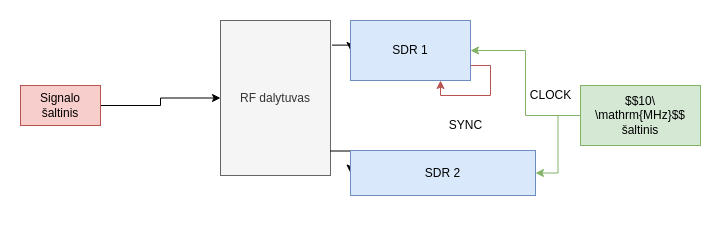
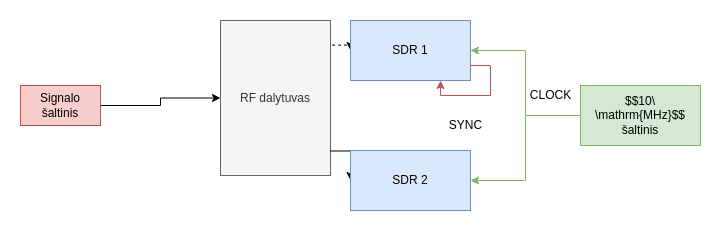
  <mxCell id="0" />
  <mxCell id="1" parent="0" />
  <mxCell id="2" style="edgeStyle=orthogonalEdgeStyle;rounded=0;orthogonalLoop=1;jettySize=auto;html=1;exitX=1;exitY=0.5;exitDx=0;exitDy=0;entryX=0;entryY=0.5;entryDx=0;entryDy=0;" edge="1" parent="1" source="3" target="4"><mxGeometry relative="1" as="geometry" /></mxCell>
  <mxCell id="3" value="Signalo šaltinis" style="rounded=0;whiteSpace=wrap;html=1;fillColor=#f8cecc;strokeColor=#b85450;" vertex="1" parent="1"><mxGeometry x="20" y="85" width="80" height="40" as="geometry" /></mxCell>
  <mxCell id="4" value="RF dalytuvas" style="rounded=0;whiteSpace=wrap;html=1;fillColor=#f5f5f5;strokeColor=#666666;fontColor=#333333;" vertex="1" parent="1"><mxGeometry x="220" y="20" width="110" height="155" as="geometry" /></mxCell>
- <mxCell id="5" style="edgeStyle=orthogonalEdgeStyle;rounded=0;orthogonalLoop=1;jettySize=auto;html=1;exitX=1.014;exitY=0.159;exitDx=0;exitDy=0;entryX=0;entryY=0.5;entryDx=0;entryDy=0;exitPerimeter=0;" edge="1" parent="1" source="4" target="6"><mxGeometry relative="1" as="geometry" /></mxCell>
+ <mxCell id="5" style="edgeStyle=orthogonalEdgeStyle;rounded=0;orthogonalLoop=1;jettySize=auto;html=1;exitX=1.014;exitY=0.159;exitDx=0;exitDy=0;entryX=0;entryY=0.5;entryDx=0;entryDy=0;exitPerimeter=0;dashed=1;" edge="1" parent="1" source="4" target="6"><mxGeometry relative="1" as="geometry" /></mxCell>
  <mxCell id="6" value="SDR 1" style="rounded=0;whiteSpace=wrap;html=1;fillColor=#dae8fc;strokeColor=#6c8ebf;" vertex="1" parent="1"><mxGeometry x="350" y="20" width="120" height="60" as="geometry" /></mxCell>
  <mxCell id="7" style="edgeStyle=orthogonalEdgeStyle;rounded=0;orthogonalLoop=1;jettySize=auto;html=1;exitX=0.997;exitY=0.842;exitDx=0;exitDy=0;entryX=0;entryY=0.5;entryDx=0;entryDy=0;exitPerimeter=0;" edge="1" parent="1" source="4" target="8"><mxGeometry relative="1" as="geometry" /></mxCell>
- <mxCell id="8" value="SDR 2" style="rounded=0;whiteSpace=wrap;html=1;fillColor=#dae8fc;strokeColor=#6c8ebf;" vertex="1" parent="1"><mxGeometry x="350" y="150" width="185" height="45" as="geometry" /></mxCell>
+ <mxCell id="8" value="SDR 2" style="rounded=0;whiteSpace=wrap;html=1;fillColor=#dae8fc;strokeColor=#6c8ebf;" vertex="1" parent="1"><mxGeometry x="350" y="150" width="120" height="60" as="geometry" /></mxCell>
  <mxCell id="9" style="edgeStyle=orthogonalEdgeStyle;rounded=0;orthogonalLoop=1;jettySize=auto;html=1;exitX=0;exitY=0.5;exitDx=0;exitDy=0;entryX=1;entryY=0.5;entryDx=0;entryDy=0;fillColor=#d5e8d4;strokeColor=#82b366;" edge="1" parent="1" source="11" target="6"><mxGeometry relative="1" as="geometry" /></mxCell>
  <mxCell id="10" style="edgeStyle=orthogonalEdgeStyle;rounded=0;orthogonalLoop=1;jettySize=auto;html=1;exitX=0;exitY=0.5;exitDx=0;exitDy=0;entryX=1;entryY=0.5;entryDx=0;entryDy=0;fillColor=#d5e8d4;strokeColor=#82b366;" edge="1" parent="1" source="11" target="8"><mxGeometry relative="1" as="geometry" /></mxCell>
  <mxCell id="11" value="$$10\ \mathrm{MHz}$$ šaltinis" style="rounded=0;whiteSpace=wrap;html=1;fillColor=#d5e8d4;strokeColor=#82b366;" vertex="1" parent="1"><mxGeometry x="580" y="85" width="120" height="60" as="geometry" /></mxCell>
  <mxCell id="12" style="edgeStyle=orthogonalEdgeStyle;rounded=0;orthogonalLoop=1;jettySize=auto;html=1;exitX=1;exitY=0.75;exitDx=0;exitDy=0;entryX=0.75;entryY=1;entryDx=0;entryDy=0;fillColor=#f8cecc;strokeColor=#b85450;" edge="1" parent="1" source="6" target="6"><mxGeometry relative="1" as="geometry"><Array as="points"><mxPoint x="490" y="65" /><mxPoint x="490" y="95" /><mxPoint x="440" y="95" /></Array></mxGeometry></mxCell>
  <mxCell id="13" value="SYNC" style="text;html=1;align=center;verticalAlign=middle;resizable=0;points=[];autosize=1;strokeColor=none;" vertex="1" parent="1"><mxGeometry x="440" y="115" width="50" height="20" as="geometry" /></mxCell>
  <mxCell id="14" value="CLOCK" style="text;html=1;align=center;verticalAlign=middle;resizable=0;points=[];autosize=1;strokeColor=none;" vertex="1" parent="1"><mxGeometry x="520" y="85" width="60" height="20" as="geometry" /></mxCell>
